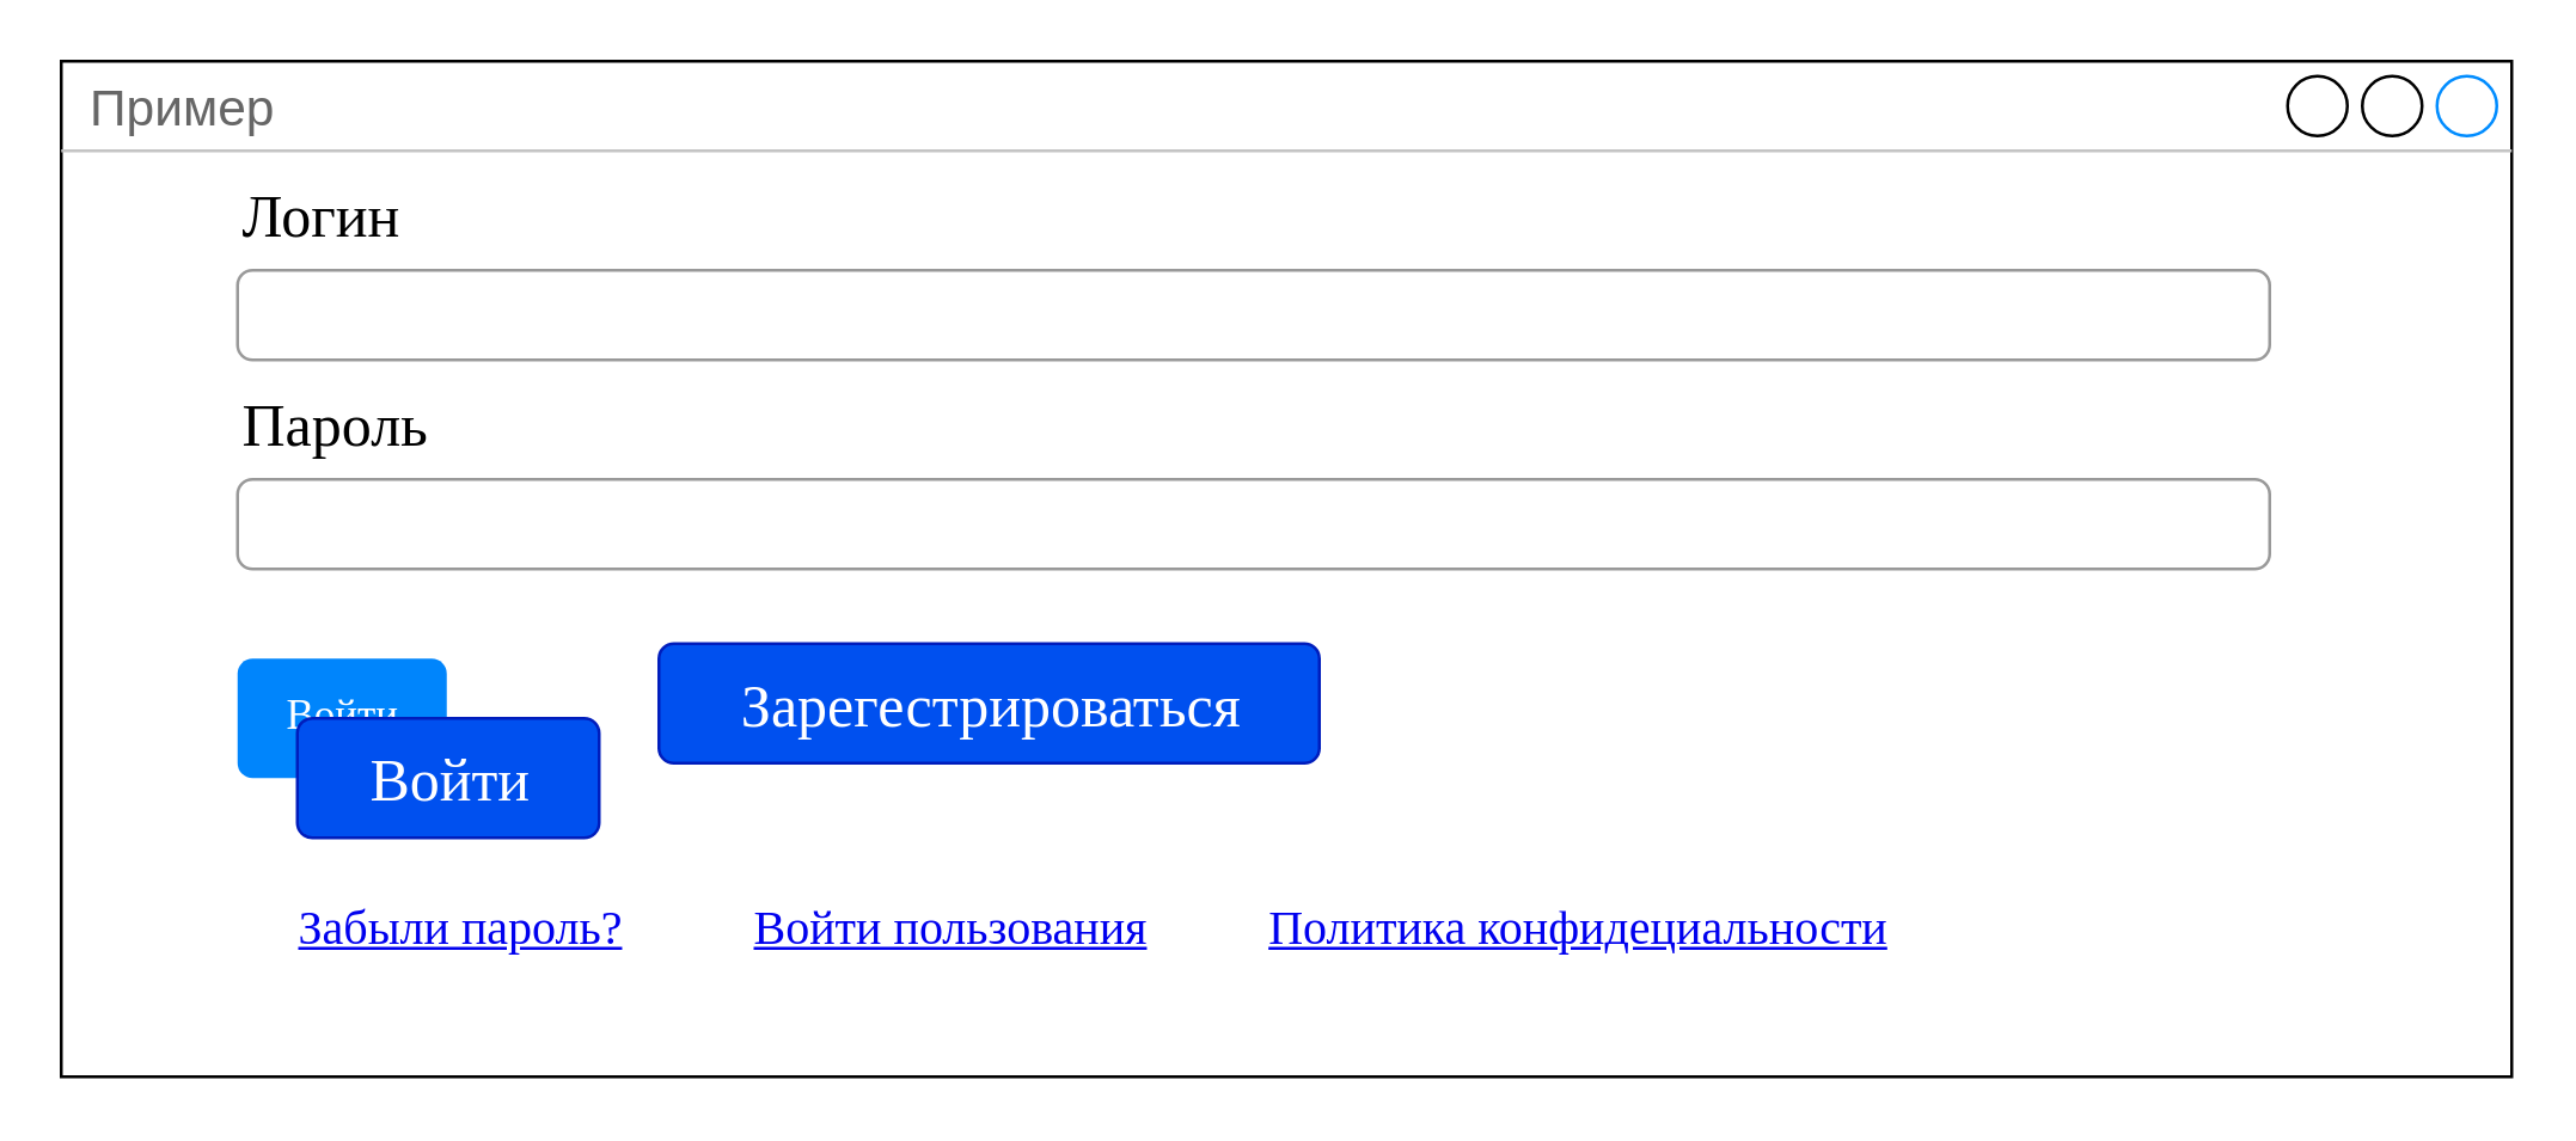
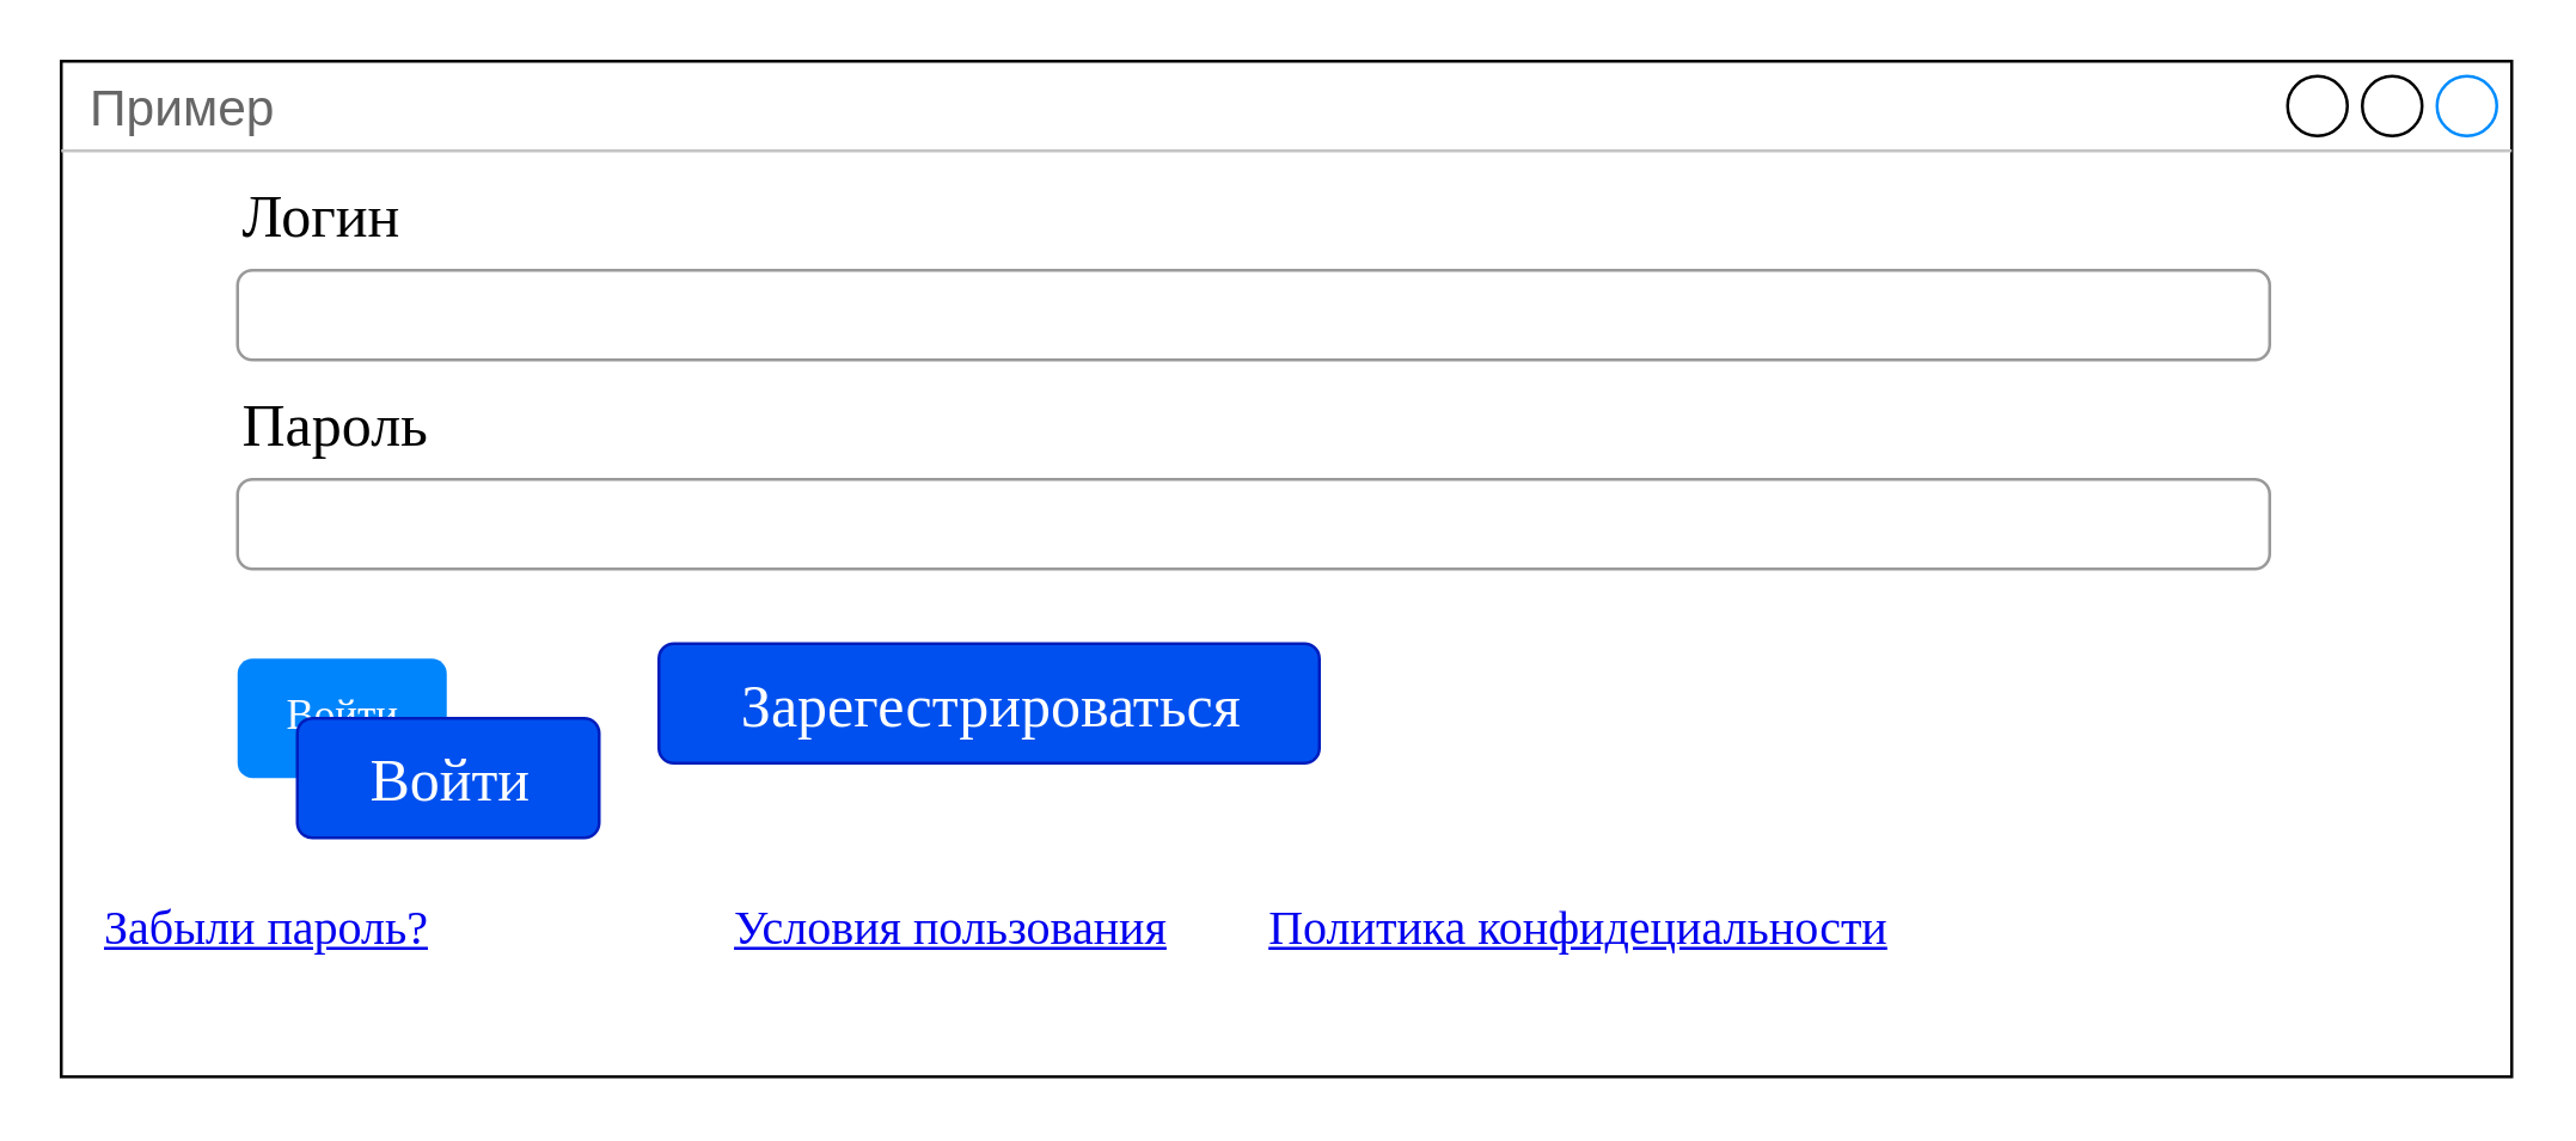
  <mxCell id="0" />
  <mxCell id="1" parent="0" />
  <mxCell id="2" value="Пример" style="strokeWidth=1;shadow=0;dashed=0;align=center;html=1;shape=mxgraph.mockup.containers.window;align=left;verticalAlign=top;spacingLeft=8;strokeColor2=#008cff;strokeColor3=#c4c4c4;fontColor=#666666;mainText=;fontSize=17;labelBackgroundColor=none;whiteSpace=wrap;" vertex="1" parent="1"><mxGeometry width="820" height="340" as="geometry" x="20" y="20" /></mxCell>
  <mxCell id="3" value="Логин" style="fillColor=none;strokeColor=none;align=left;fontSize=20;fontFamily=Times New Roman;" parent="1" vertex="1"><mxGeometry width="260" height="40" relative="1" as="geometry"><mxPoint x="79" y="50" as="offset" /></mxGeometry></mxCell>
  <mxCell id="4" value="" style="html=1;shadow=0;dashed=0;shape=mxgraph.bootstrap.rrect;rSize=5;fillColor=none;strokeColor=#999999;align=left;spacing=15;fontSize=14;fontColor=#6C767D;fontFamily=Times New Roman;" parent="1" vertex="1"><mxGeometry width="680" height="30" relative="1" as="geometry"><mxPoint x="79" y="90" as="offset" /></mxGeometry></mxCell>
  <mxCell id="5" value="Пароль" style="fillColor=none;strokeColor=none;align=left;fontSize=20;fontFamily=Times New Roman;" parent="1" vertex="1"><mxGeometry width="260" height="40" relative="1" as="geometry"><mxPoint x="79" y="120" as="offset" /></mxGeometry></mxCell>
  <mxCell id="6" value="" style="html=1;shadow=0;dashed=0;shape=mxgraph.bootstrap.rrect;rSize=5;fillColor=none;strokeColor=#999999;align=left;spacing=15;fontSize=14;fontColor=#6C767D;fontFamily=Times New Roman;" parent="1" vertex="1"><mxGeometry width="680" height="30" relative="1" as="geometry"><mxPoint x="79" y="160" as="offset" /></mxGeometry></mxCell>
  <mxCell id="7" value="Войти" style="html=1;shadow=0;dashed=0;shape=mxgraph.bootstrap.rrect;rSize=5;fillColor=#0085FC;strokeColor=none;align=center;fontSize=14;fontColor=#FFFFFF;fontFamily=Times New Roman;" parent="1" vertex="1"><mxGeometry width="70" height="40" relative="1" as="geometry"><mxPoint x="79" y="220" as="offset" /></mxGeometry></mxCell>
  <mxCell id="8" value="&lt;font style=&quot;font-size: 20px;&quot;&gt;Войти&lt;/font&gt;" style="html=1;shadow=0;dashed=0;shape=mxgraph.bootstrap.rrect;rSize=5;fillColor=#0050ef;strokeColor=#001DBC;align=center;fontSize=14;fontColor=#ffffff;fontFamily=Times New Roman;" parent="1" vertex="1"><mxGeometry x="99" y="240" width="101" height="40" as="geometry" /></mxCell>
  <mxCell id="9" value="Зарегестрироваться" style="html=1;shadow=0;dashed=0;shape=mxgraph.bootstrap.rrect;rSize=5;fillColor=#0050ef;strokeColor=#001DBC;align=center;fontSize=20;fontColor=#ffffff;fontFamily=Times New Roman;" parent="1" vertex="1"><mxGeometry x="220" y="215" width="221" height="40" as="geometry" /></mxCell>
- <mxCell id="10" value="Забыли пароль?" style="text;html=1;strokeColor=none;fillColor=none;whiteSpace=wrap;align=center;verticalAlign=middle;fontColor=#0000EE;fontStyle=4;fontFamily=Times New Roman;fontSize=16;" parent="1" vertex="1"><mxGeometry x="89" y="290" width="130" height="40" as="geometry" /></mxCell>
- <mxCell id="11" value="Войти пользования" style="text;html=1;strokeColor=none;fillColor=none;whiteSpace=wrap;align=center;verticalAlign=middle;fontColor=#0000EE;fontStyle=4;fontFamily=Times New Roman;fontSize=16;" parent="1" vertex="1"><mxGeometry x="240" y="290" width="156" height="40" as="geometry" /></mxCell>
+ <mxCell id="10" value="Забыли пароль?" style="text;html=1;strokeColor=none;fillColor=none;whiteSpace=wrap;align=center;verticalAlign=middle;fontColor=#0000EE;fontStyle=4;fontFamily=Times New Roman;fontSize=16;" parent="1" vertex="1"><mxGeometry x="24" y="290" width="130" height="40" as="geometry" /></mxCell>
+ <mxCell id="11" value="Условия пользования" style="text;html=1;strokeColor=none;fillColor=none;whiteSpace=wrap;align=center;verticalAlign=middle;fontColor=#0000EE;fontStyle=4;fontFamily=Times New Roman;fontSize=16;" parent="1" vertex="1"><mxGeometry x="240" y="290" width="156" height="40" as="geometry" /></mxCell>
  <mxCell id="12" value="Политика конфидециальности" style="text;html=1;strokeColor=none;fillColor=none;whiteSpace=wrap;align=center;verticalAlign=middle;fontColor=#0000EE;fontStyle=4;fontFamily=Times New Roman;fontSize=16;" parent="1" vertex="1"><mxGeometry x="420" y="290" width="216" height="40" as="geometry" /></mxCell>
